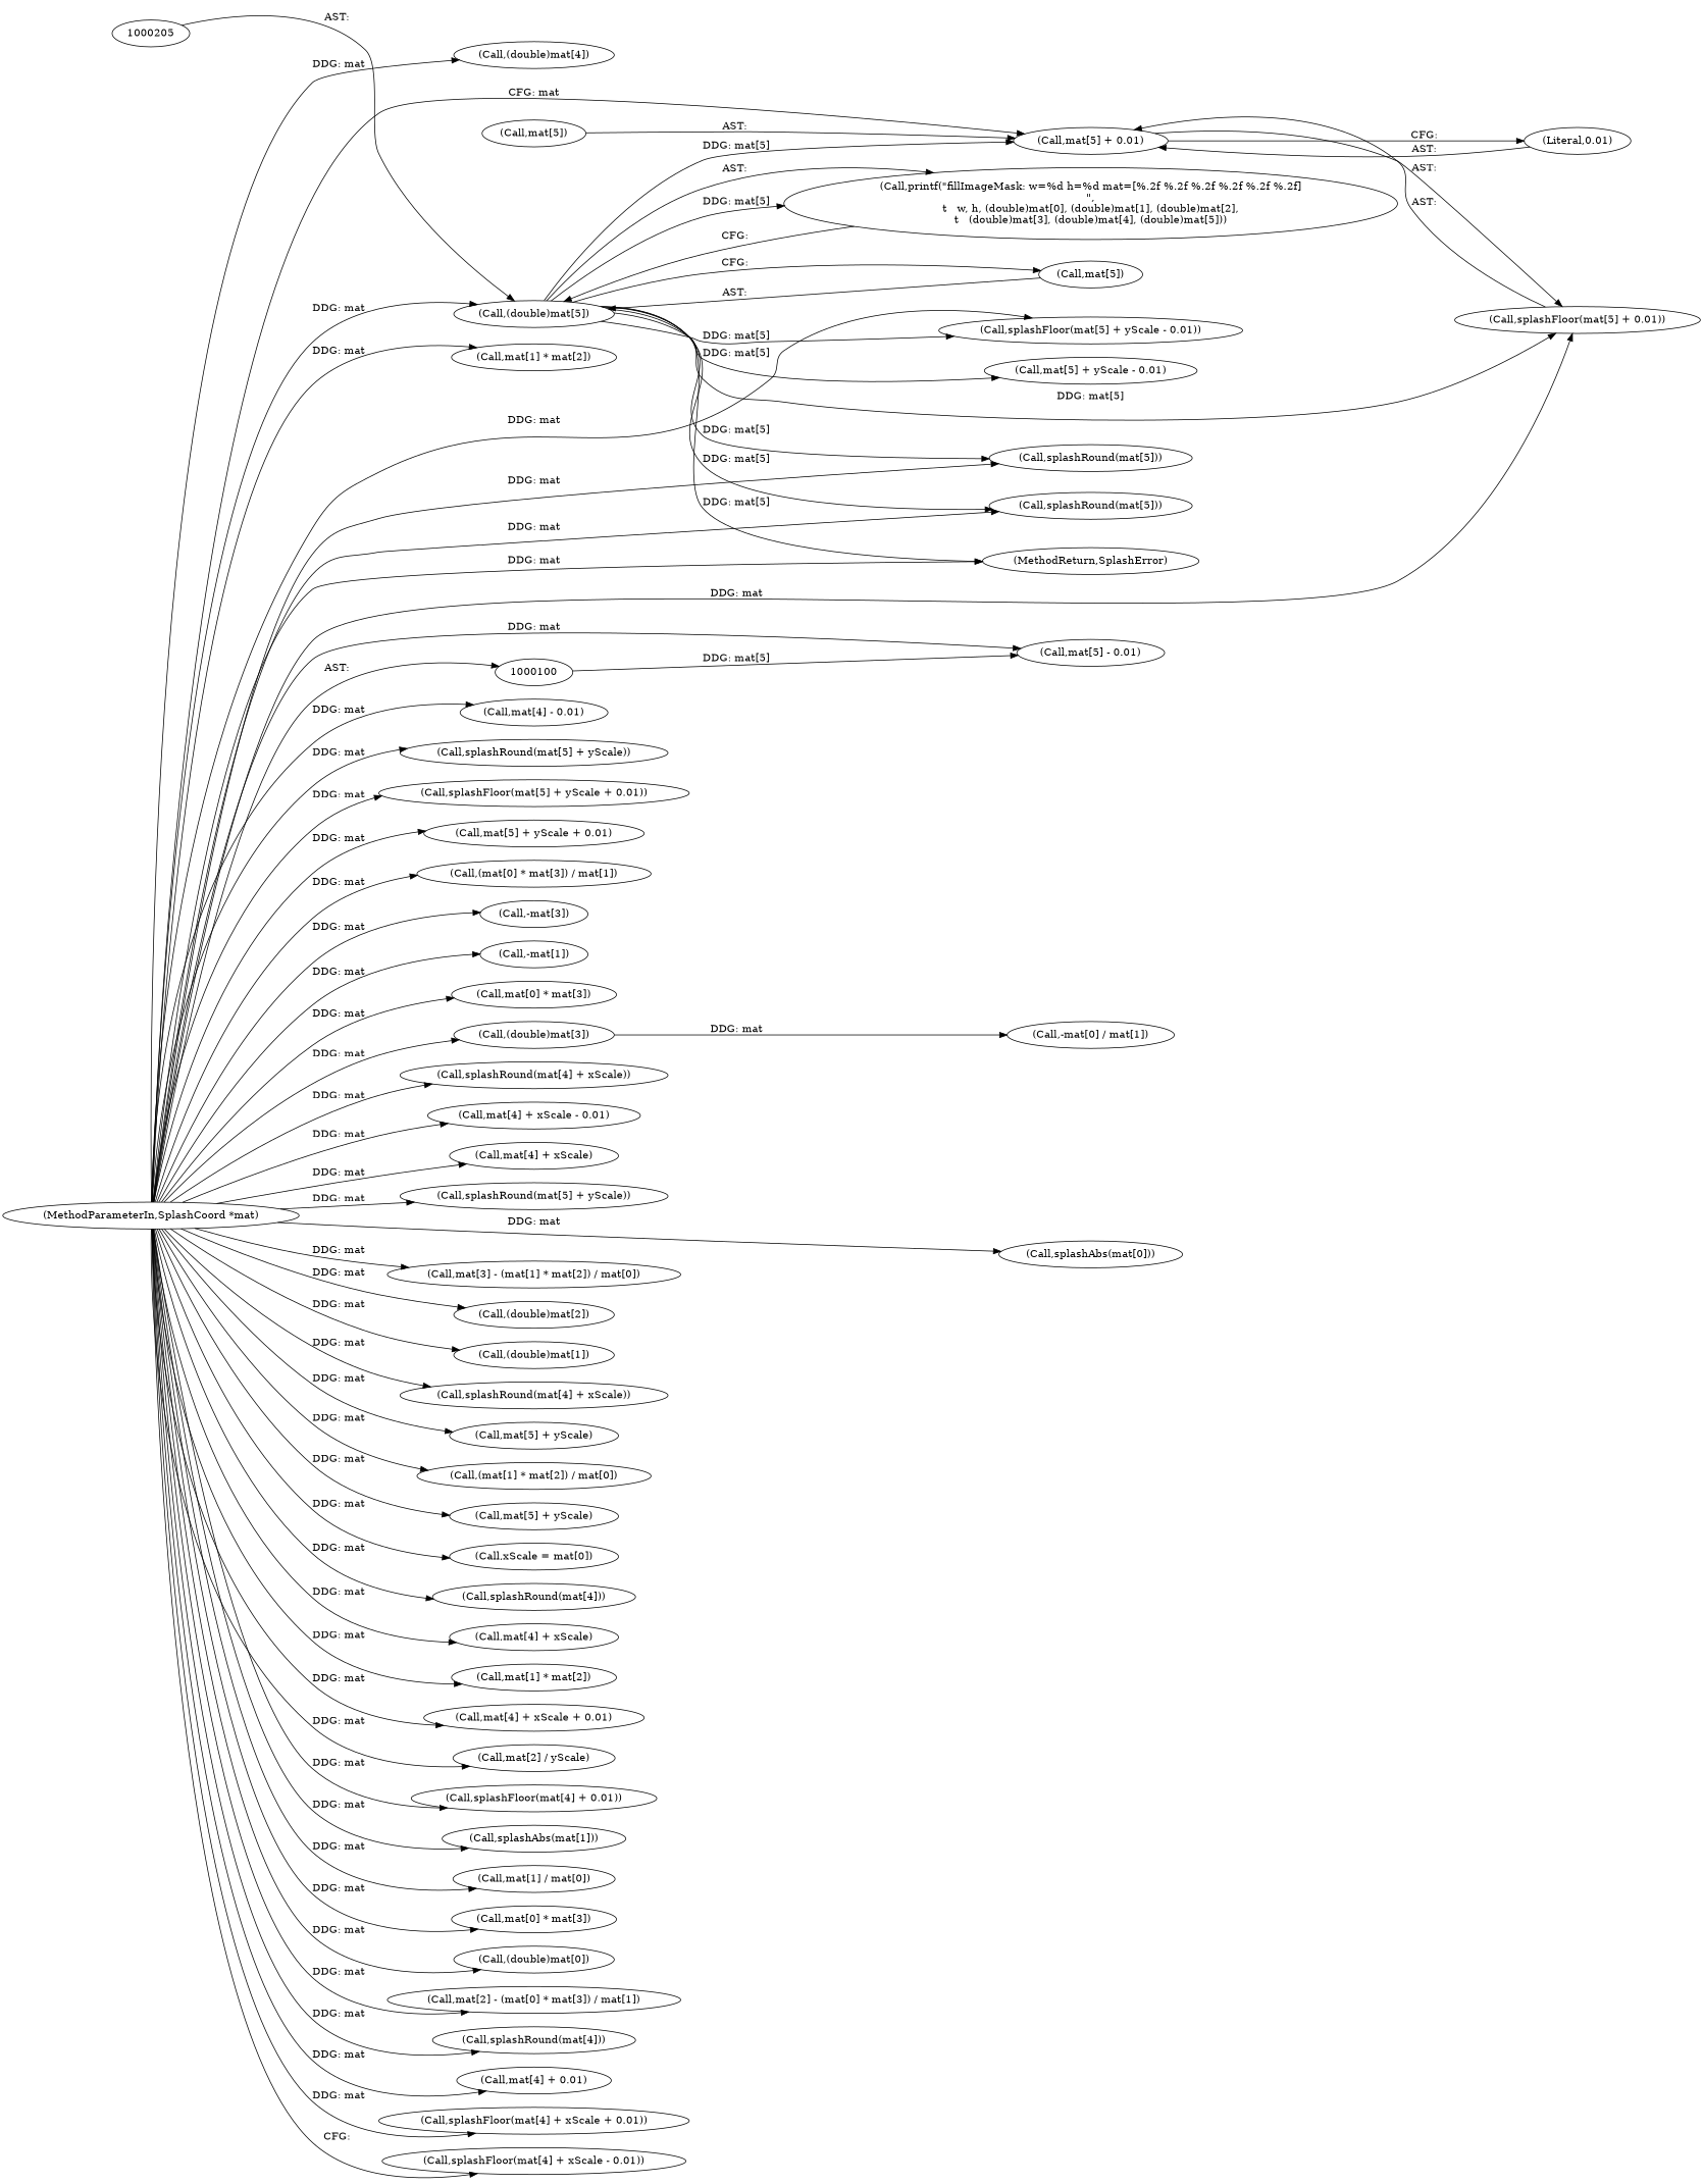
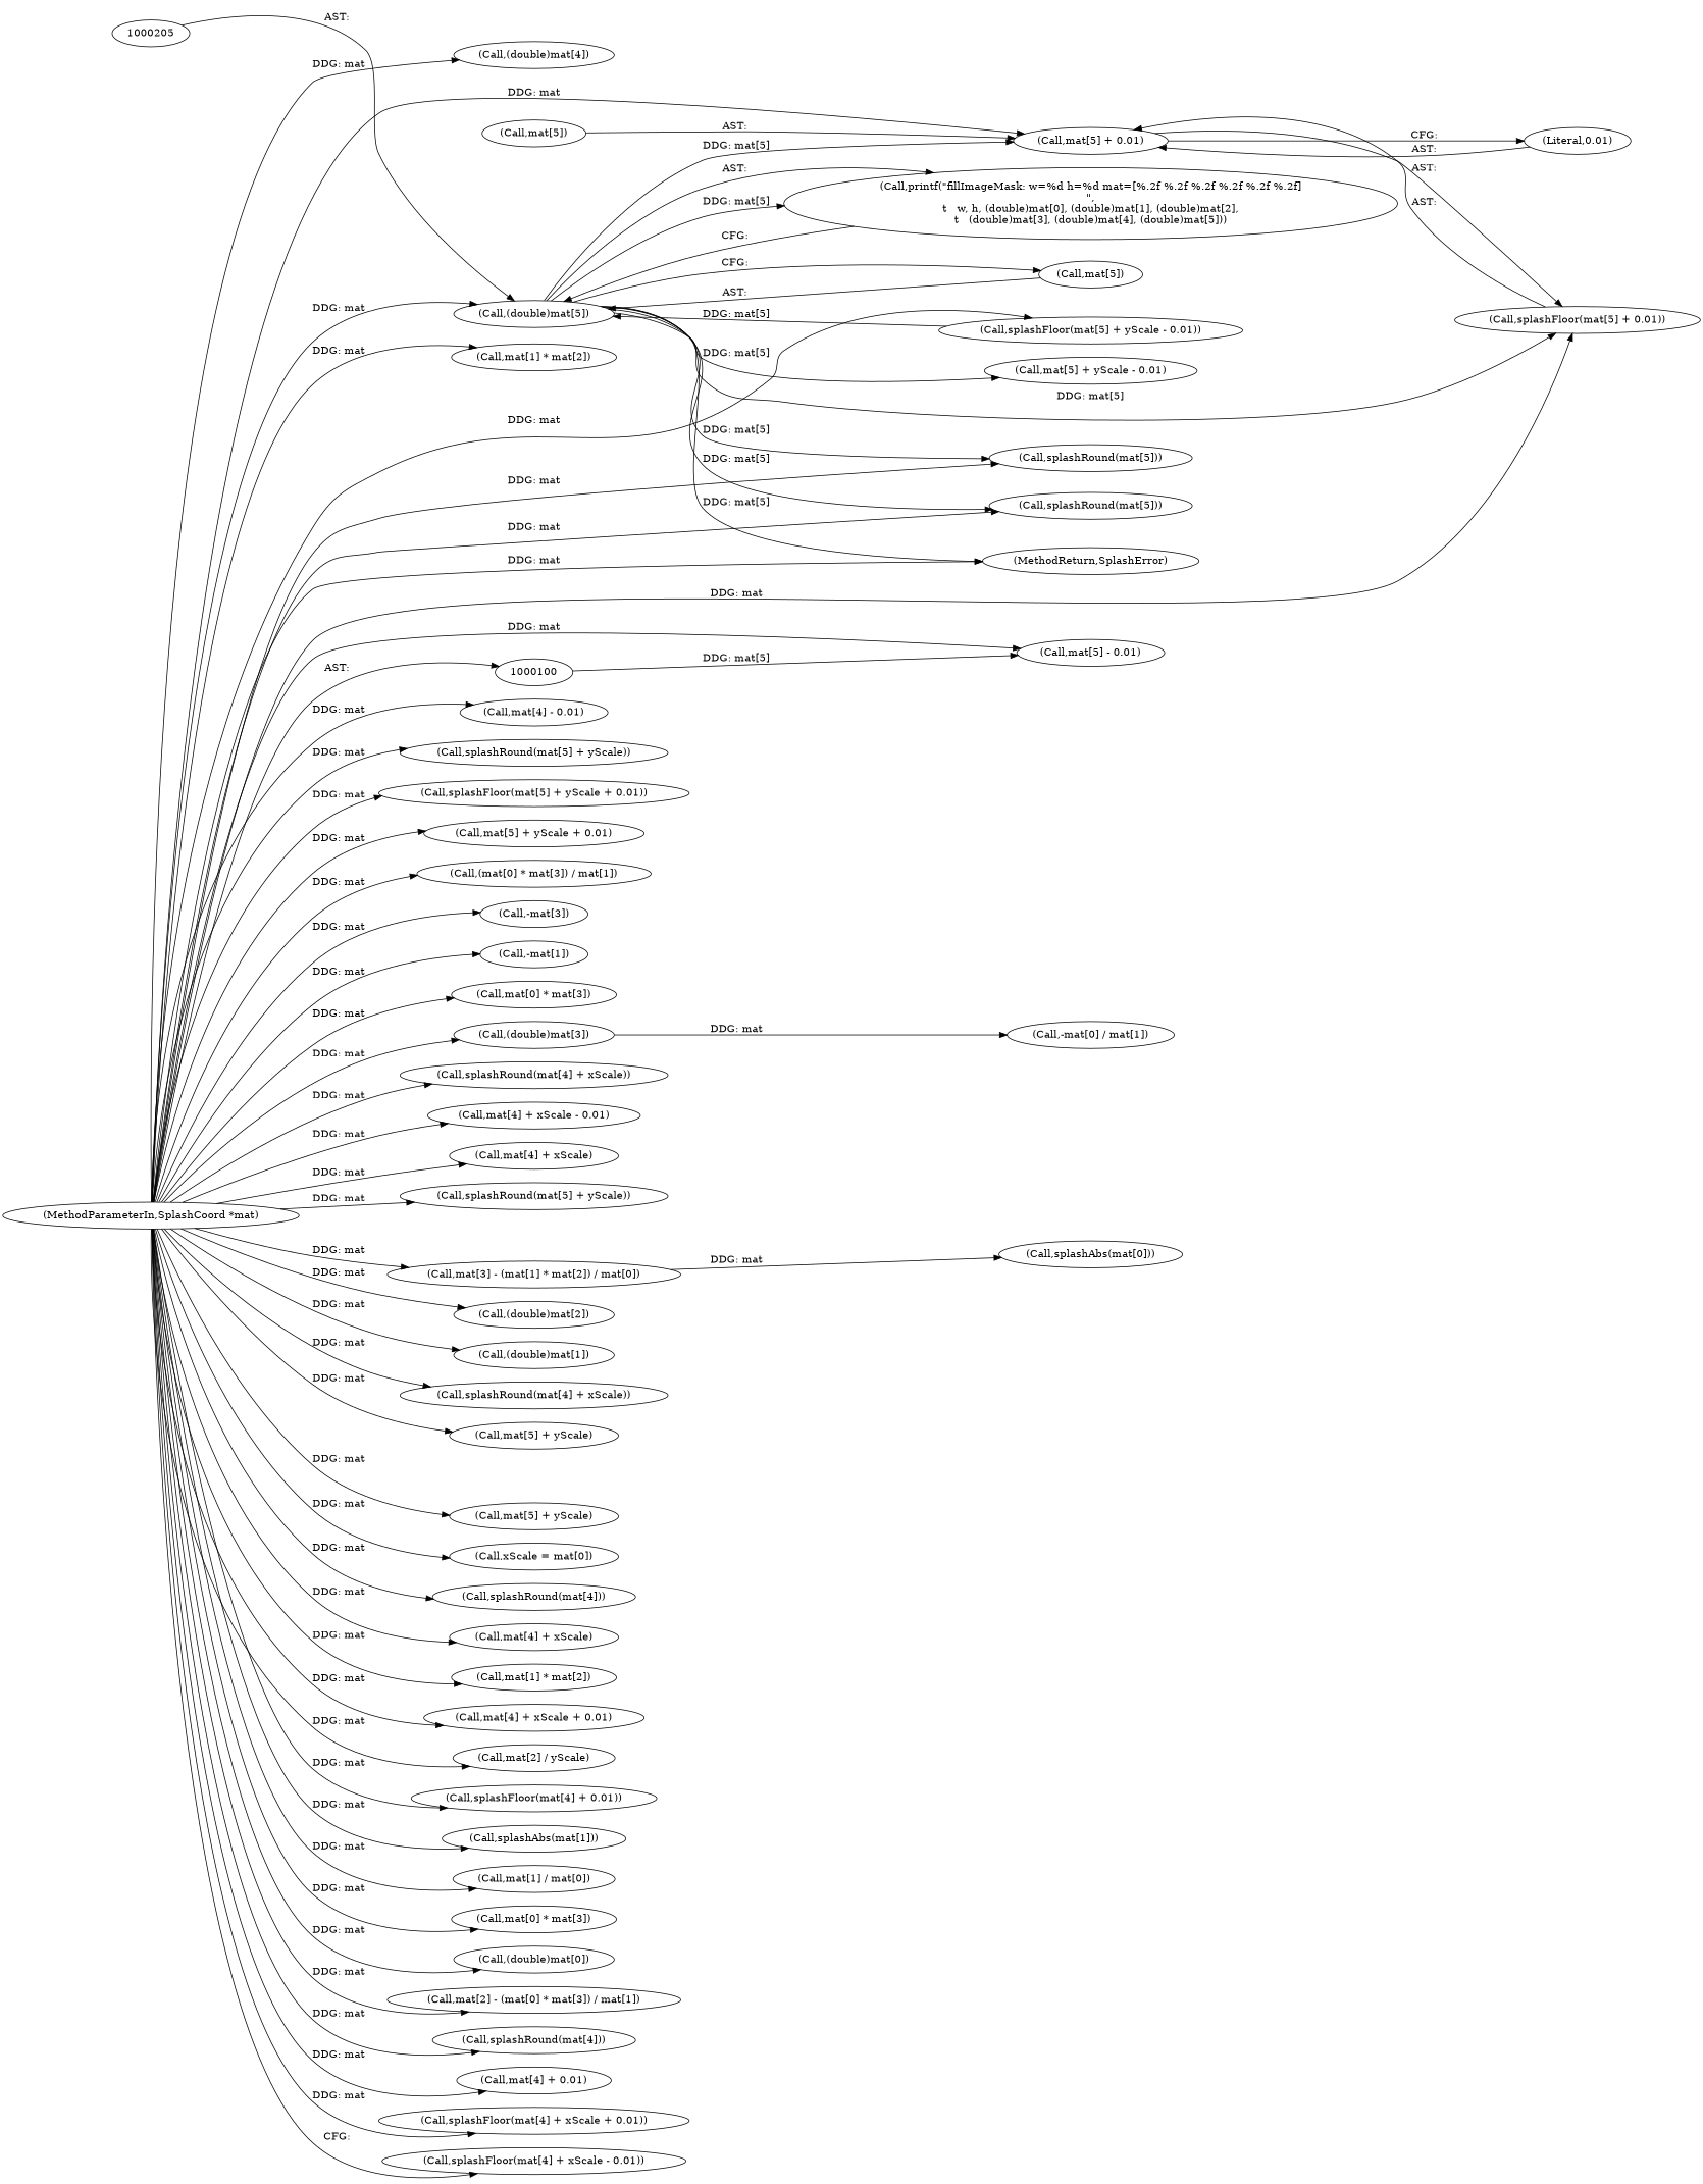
  digraph {
    rankdir=LR
    n1 [label="(Call,mat[5] + 0.01)"]
    n2 [label="(Call,splashFloor(mat[5] + 0.01))"]
    n3 [label="(Literal,0.01)"]
    n4 [label="(Call,(double)mat[5])"]
    n5 [label="(Call,printf(\"fillImageMask: w=%d h=%d mat=[%.2f %.2f %.2f %.2f %.2f %.2f]\n\",\n\t   w, h, (double)mat[0], (double)mat[1], (double)mat[2],\n\t   (double)mat[3], (double)mat[4], (double)mat[5]))"]
    n6 [label="(Call,mat[5])"]
    n7 [label="(Call,splashRound(mat[5]))"]
    n8 [label="(Call,splashRound(mat[5]))"]
    n9 [label="(Call,mat[5] + yScale - 0.01)"]
    n10 [label="(Call,splashFloor(mat[5] + yScale - 0.01))"]
    n11 [label="(MethodReturn,SplashError)"]
    n12 [label="(Call,mat[5] - 0.01)"]
    n13 [label="(MethodParameterIn,SplashCoord *mat)"]
    n14 [label="(Call,mat[4] - 0.01)"]
    n15 [label="(Call,splashRound(mat[5] + yScale))"]
    n16 [label="(Call,splashFloor(mat[5] + yScale + 0.01))"]
    n17 [label="(Call,mat[5] + yScale + 0.01)"]
    n18 [label="(Call,(mat[0] * mat[3]) / mat[1])"]
    n19 [label="(Call,-mat[3])"]
    n20 [label="(Call,-mat[1])"]
    n21 [label="(Call,mat[0] * mat[3])"]
    n22 [label="(Call,(double)mat[3])"]
    n23 [label="(Call,splashRound(mat[4] + xScale))"]
    n24 [label="(Call,mat[4] + xScale - 0.01)"]
    n25 [label="(Call,mat[4] + xScale)"]
    n26 [label="(Call,splashRound(mat[5] + yScale))"]
    n27 [label="(Call,splashAbs(mat[0]))"]
    n28 [label="(Call,(double)mat[2])"]
    n29 [label="(Call,mat[3] - (mat[1] * mat[2]) / mat[0])"]
    n30 [label="(Call,(double)mat[1])"]
    n31 [label="(Call,splashRound(mat[4] + xScale))"]
    n32 [label="(Call,mat[5] + yScale)"]
-   n33 [label="(Call,(mat[1] * mat[2]) / mat[0])"]
    n34 [label="(Call,mat[5] + yScale)"]
    n35 [label="(Call,xScale = mat[0])"]
    n36 [label="(Call,splashRound(mat[4]))"]
    n37 [label="(Call,mat[4] + xScale)"]
    n38 [label="(Call,mat[1] * mat[2])"]
    n39 [label="(Call,mat[4] + xScale + 0.01)"]
    n40 [label="(Call,mat[2] / yScale)"]
    n41 [label="(Call,splashFloor(mat[4] + 0.01))"]
    n42 [label="(Call,splashAbs(mat[1]))"]
    n43 [label="(Call,mat[1] / mat[0])"]
    n44 [label="(Call,mat[0] * mat[3])"]
    n45 [label="(Call,(double)mat[0])"]
    n46 [label="(Call,mat[2] - (mat[0] * mat[3]) / mat[1])"]
    n47 [label="(Call,splashRound(mat[4]))"]
    n48 [label="(Call,mat[4] + 0.01)"]
    n49 [label="(Call,splashFloor(mat[4] + xScale + 0.01))"]
    n50 [label="(Call,splashFloor(mat[4] + xScale - 0.01))"]
    n51 [label="(Call,(double)mat[4])"]
    n52 [label="(Call,mat[1] * mat[2])"]
    1000100
    n54 [label="(Call,-mat[0] / mat[1])"]
    n55 [label="(Call,mat[5])"]
    1000205
    n1 -> n2 [label="AST: "]
    n1 -> n3 [label="CFG: "]
    n2 -> n1 [label="AST: "]
    n3 -> n1 [label="AST: "]
    n4 -> n1 [label="DDG: mat[5]"]
    n4 -> n2 [label="DDG: mat[5]"]
    n4 -> n5 [label="AST: "]
    n4 -> n5 [label="DDG: mat[5]"]
    n4 -> n6 [label="CFG: "]
    n4 -> n7 [label="DDG: mat[5]"]
    n4 -> n8 [label="DDG: mat[5]"]
    n4 -> n9 [label="DDG: mat[5]"]
-   n4 -> n10 [label="DDG: mat[5]"]
+   n10 -> n4 [label="DDG: mat[5]"]
    n4 -> n11 [label="DDG: mat[5]"]
    n5 -> n4 [label="CFG: "]
    n6 -> n4 [label="AST: "]
-   n13 -> n1 [label="CFG: mat"]
+   n13 -> n1 [label="DDG: mat"]
    n13 -> n2 [label="DDG: mat"]
    n13 -> n4 [label="DDG: mat"]
    n13 -> n7 [label="DDG: mat"]
    n13 -> n8 [label="DDG: mat"]
    n13 -> n10 [label="DDG: mat"]
    n13 -> n11 [label="DDG: mat"]
    n13 -> n12 [label="DDG: mat"]
    n13 -> n14 [label="DDG: mat"]
    n13 -> n15 [label="DDG: mat"]
    n13 -> n16 [label="DDG: mat"]
    n13 -> n17 [label="DDG: mat"]
    n13 -> n18 [label="DDG: mat"]
    n13 -> n19 [label="DDG: mat"]
    n13 -> n20 [label="DDG: mat"]
    n13 -> n21 [label="DDG: mat"]
    n13 -> n22 [label="DDG: mat"]
    n13 -> n23 [label="DDG: mat"]
    n13 -> n24 [label="DDG: mat"]
    n13 -> n25 [label="DDG: mat"]
    n13 -> n26 [label="DDG: mat"]
-   n13 -> n27 [label="DDG: mat"]
+   n29 -> n27 [label="DDG: mat"]
    n13 -> n28 [label="DDG: mat"]
    n13 -> n29 [label="DDG: mat"]
    n13 -> n30 [label="DDG: mat"]
    n13 -> n31 [label="DDG: mat"]
    n13 -> n32 [label="DDG: mat"]
-   n13 -> n33 [label="DDG: mat"]
    n13 -> n34 [label="DDG: mat"]
    n13 -> n35 [label="DDG: mat"]
    n13 -> n36 [label="DDG: mat"]
    n13 -> n37 [label="DDG: mat"]
    n13 -> n38 [label="DDG: mat"]
    n13 -> n39 [label="DDG: mat"]
    n13 -> n40 [label="DDG: mat"]
    n13 -> n41 [label="DDG: mat"]
    n13 -> n42 [label="DDG: mat"]
    n13 -> n43 [label="DDG: mat"]
    n13 -> n44 [label="DDG: mat"]
    n13 -> n45 [label="DDG: mat"]
    n13 -> n46 [label="DDG: mat"]
    n13 -> n47 [label="DDG: mat"]
    n13 -> n48 [label="DDG: mat"]
    n13 -> n49 [label="DDG: mat"]
    n13 -> n50 [label="CFG: "]
    n13 -> n51 [label="DDG: mat"]
    n13 -> n52 [label="DDG: mat"]
    n13 -> 1000100 [label="AST: "]
    n22 -> n54 [label="DDG: mat"]
    1000100 -> n12 [label="DDG: mat[5]"]
    n55 -> n1 [label="AST: "]
    1000205 -> n4 [label="AST: "]
  }
